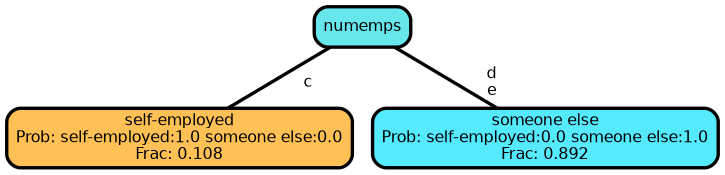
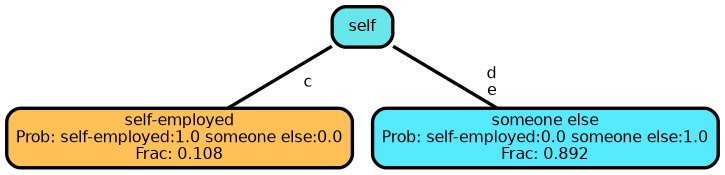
  graph {
    ranksep="0 equally"
    splines=straight
    node [color=black fontcolor=black fontname=helvetica penwidth=3 shape=box style="filled, rounded"]
    edge [color=black fontname=helvetica penwidth=3]
    n1 [fillcolor="#ffc155" label="self-employed\nProb: self-employed:1.0 someone else:0.0\nFrac: 0.108"]
-   n2 [fillcolor="#67e6ec" label=numemps]
+   n2 [fillcolor="#67e6ec" label=self]
    n3 [fillcolor="#55eafe" label="someone else\nProb: self-employed:0.0 someone else:1.0\nFrac: 0.892"]
    subgraph sub_1 {
      rank=same
    }
    n2 -- n1 [label=" c"]
    n2 -- n3 [label=" d\n e"]
  }
